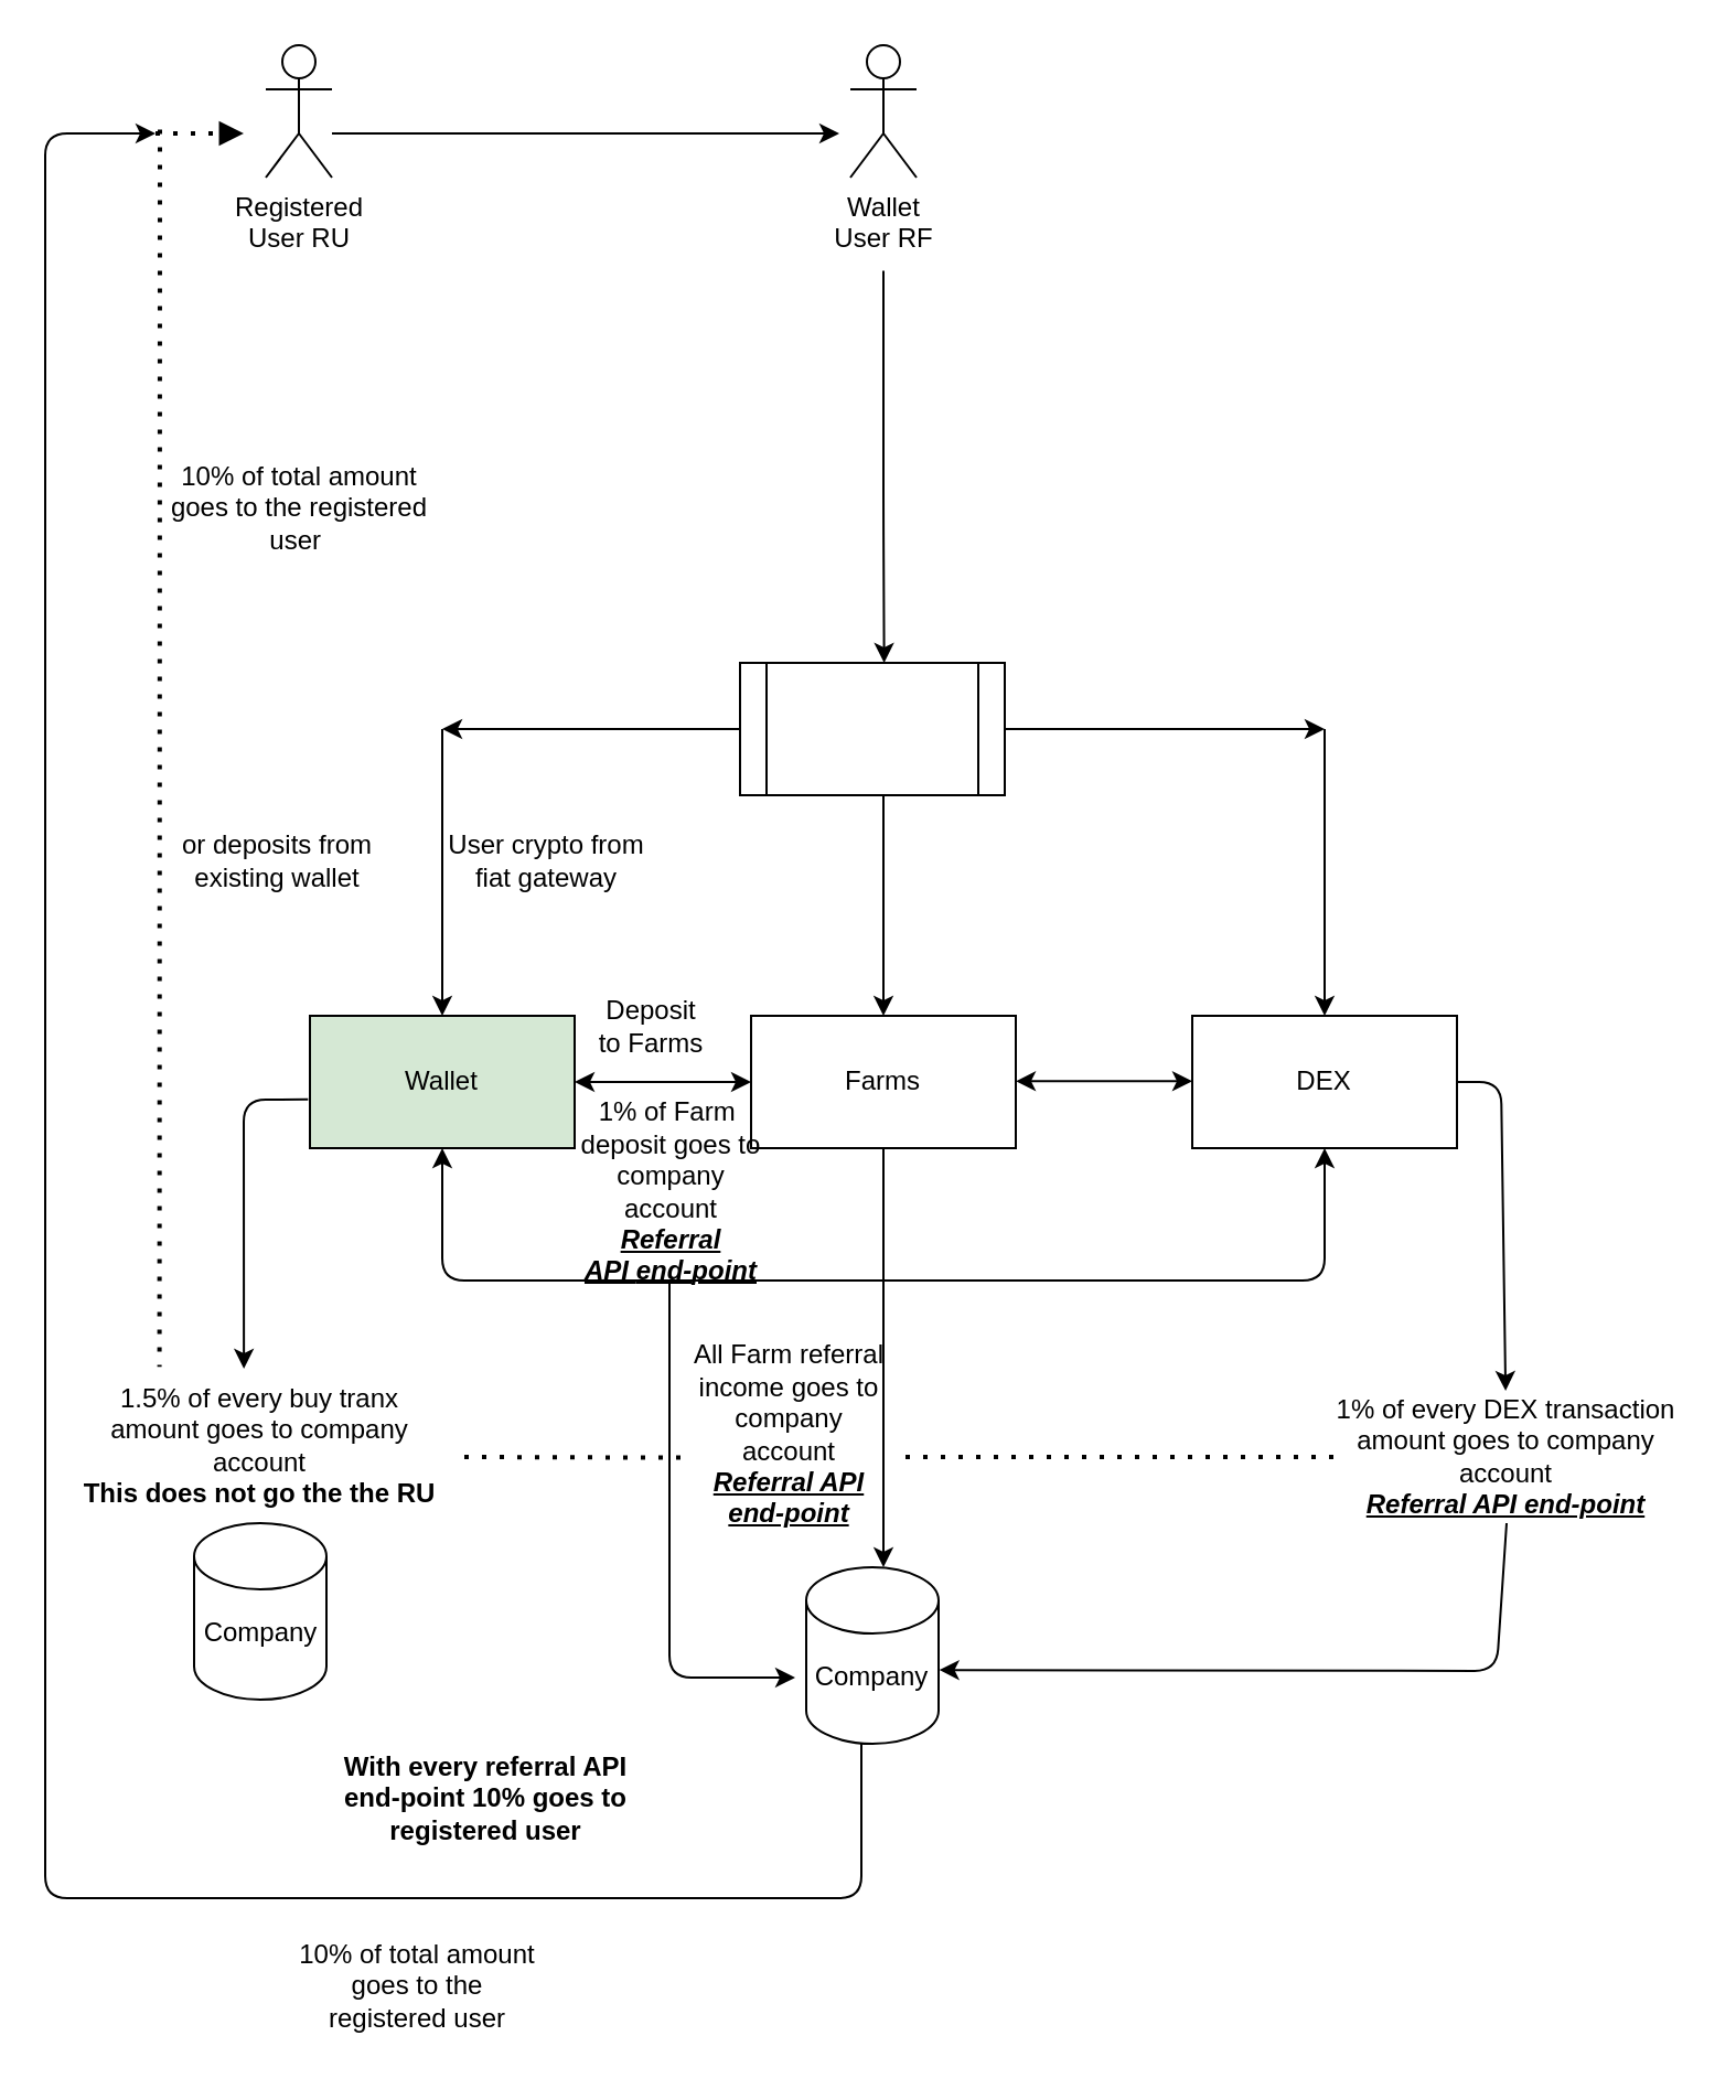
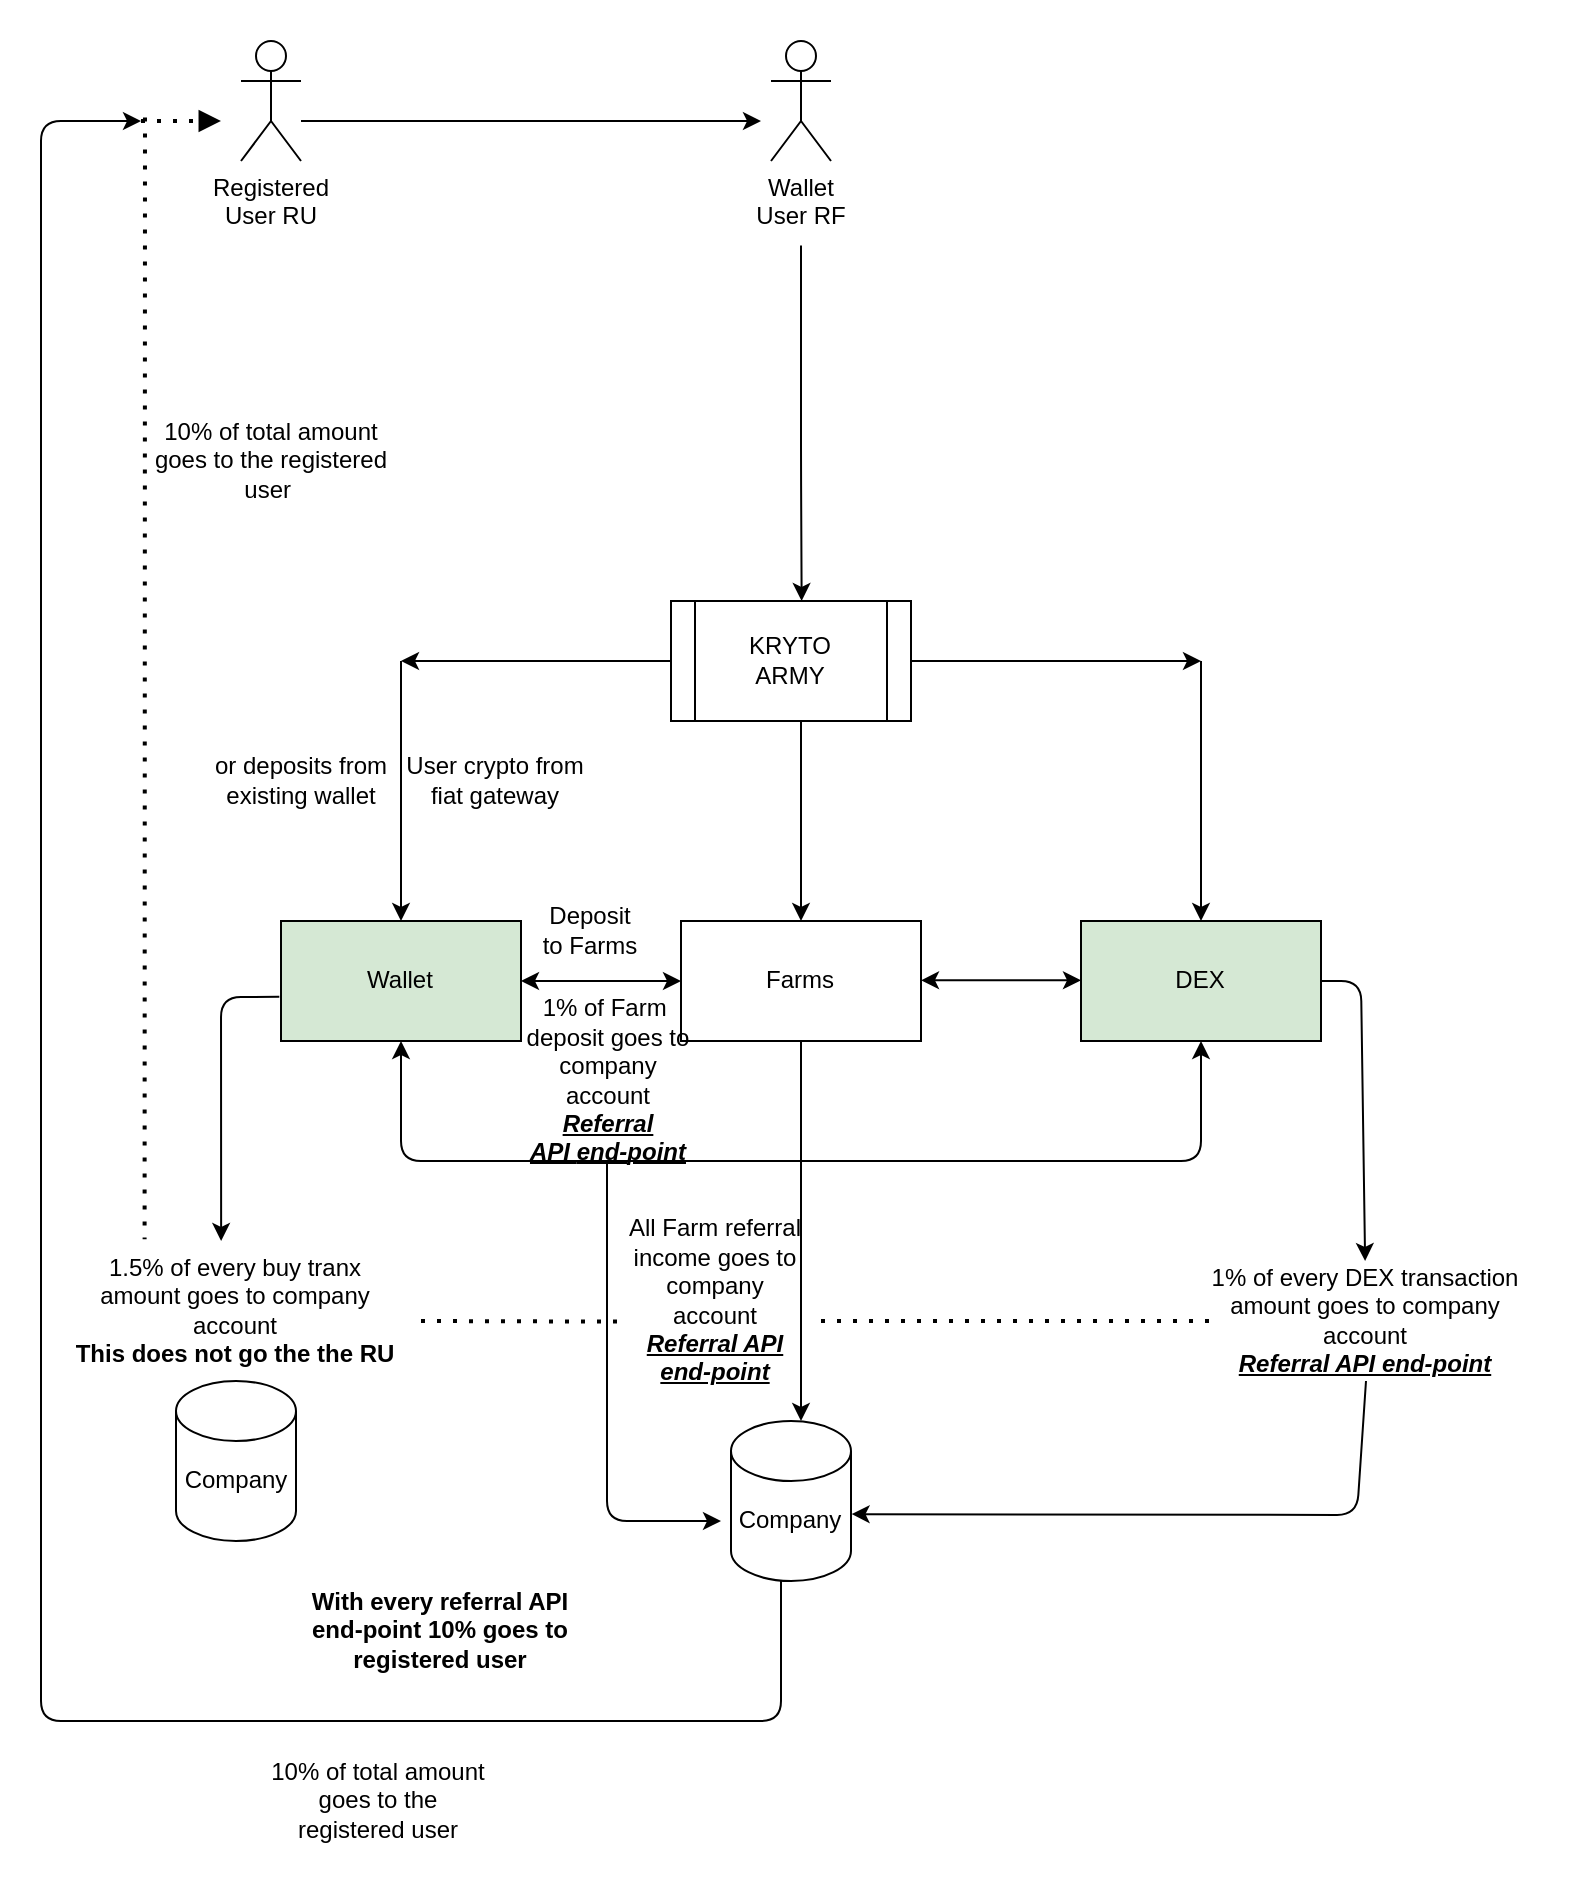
  <mxCell id="0" />
  <mxCell id="1" parent="0" />
  <mxCell id="2" value="" style="endArrow=classic;html=1;exitX=0.5;exitY=1;exitDx=0;exitDy=0;" parent="1" source="15" edge="1"><mxGeometry width="50" height="50" relative="1" as="geometry"><mxPoint x="400" y="590" as="sourcePoint" /><mxPoint x="400" y="710" as="targetPoint" /></mxGeometry></mxCell>
  <mxCell id="3" value="Wallet &lt;br&gt;User RF" style="shape=umlActor;verticalLabelPosition=bottom;verticalAlign=top;html=1;outlineConnect=0;" parent="1" vertex="1"><mxGeometry x="385" y="20" width="30" height="60" as="geometry" /></mxCell>
  <mxCell id="4" value="" style="shape=process;whiteSpace=wrap;html=1;backgroundOutline=1;" parent="1" vertex="1"><mxGeometry x="335" y="300" width="120" height="60" as="geometry" /></mxCell>
  <mxCell id="5" style="edgeStyle=orthogonalEdgeStyle;rounded=0;orthogonalLoop=1;jettySize=auto;html=1;" parent="1" source="6" edge="1"><mxGeometry relative="1" as="geometry"><mxPoint x="380" y="60" as="targetPoint" /><Array as="points"><mxPoint x="370" y="60" /></Array></mxGeometry></mxCell>
  <mxCell id="6" value="Registered&lt;br&gt;User RU" style="shape=umlActor;verticalLabelPosition=bottom;verticalAlign=top;html=1;outlineConnect=0;" parent="1" vertex="1"><mxGeometry x="120" y="20" width="30" height="60" as="geometry" /></mxCell>
  <mxCell id="7" value="" style="endArrow=classic;html=1;entryX=0.461;entryY=-0.037;entryDx=0;entryDy=0;entryPerimeter=0;" parent="1" edge="1"><mxGeometry width="50" height="50" relative="1" as="geometry"><mxPoint x="400" y="122.22" as="sourcePoint" /><mxPoint x="400.32" y="300" as="targetPoint" /><Array as="points"><mxPoint x="400" y="232.22" /></Array></mxGeometry></mxCell>
+ <mxCell id="8" value="KRYTO ARMY" style="text;html=1;strokeColor=none;fillColor=none;align=center;verticalAlign=middle;whiteSpace=wrap;rounded=0;" parent="1" vertex="1"><mxGeometry x="375" y="320" width="40" height="20" as="geometry" /></mxCell>
  <mxCell id="9" value="User crypto from fiat gateway" style="text;html=1;strokeColor=none;fillColor=none;align=center;verticalAlign=middle;whiteSpace=wrap;rounded=0;" parent="1" vertex="1"><mxGeometry x="200" y="370" width="95" height="40" as="geometry" /></mxCell>
  <mxCell id="10" value="" style="shape=cylinder3;whiteSpace=wrap;html=1;boundedLbl=1;backgroundOutline=1;size=15;" parent="1" vertex="1"><mxGeometry x="365" y="710" width="60" height="80" as="geometry" /></mxCell>
  <mxCell id="11" value="Company" style="text;html=1;strokeColor=none;fillColor=none;align=center;verticalAlign=middle;whiteSpace=wrap;rounded=0;" parent="1" vertex="1"><mxGeometry x="375" y="750" width="40" height="20" as="geometry" /></mxCell>
  <mxCell id="12" value="" style="endArrow=classic;html=1;" parent="1" edge="1"><mxGeometry width="50" height="50" relative="1" as="geometry"><mxPoint x="400" y="360" as="sourcePoint" /><mxPoint x="400" y="460" as="targetPoint" /></mxGeometry></mxCell>
  <mxCell id="13" value="1.5% of every buy tranx amount goes to company account&lt;br&gt;&lt;b&gt;This does not go the the RU&lt;/b&gt;" style="text;html=1;strokeColor=none;fillColor=none;align=center;verticalAlign=middle;whiteSpace=wrap;rounded=0;" parent="1" vertex="1"><mxGeometry x="35" y="620" width="165" height="70" as="geometry" /></mxCell>
  <mxCell id="14" value="Wallet" style="rounded=0;whiteSpace=wrap;html=1;fillColor=#d5e8d4;" parent="1" vertex="1"><mxGeometry x="140" y="460" width="120" height="60" as="geometry" /></mxCell>
  <mxCell id="15" value="Farms" style="rounded=0;whiteSpace=wrap;html=1;" parent="1" vertex="1"><mxGeometry x="340" y="460" width="120" height="60" as="geometry" /></mxCell>
- <mxCell id="16" value="DEX" style="rounded=0;whiteSpace=wrap;html=1;" parent="1" vertex="1"><mxGeometry x="540" y="460" width="120" height="60" as="geometry" /></mxCell>
+ <mxCell id="16" value="DEX" style="rounded=0;whiteSpace=wrap;html=1;fillColor=#d5e8d4;" parent="1" vertex="1"><mxGeometry x="540" y="460" width="120" height="60" as="geometry" /></mxCell>
  <mxCell id="17" value="" style="endArrow=classic;html=1;exitX=0;exitY=0.5;exitDx=0;exitDy=0;" parent="1" source="4" edge="1"><mxGeometry width="50" height="50" relative="1" as="geometry"><mxPoint x="100" y="320" as="sourcePoint" /><mxPoint x="200" y="330" as="targetPoint" /></mxGeometry></mxCell>
  <mxCell id="18" value="" style="endArrow=classic;html=1;entryX=0.5;entryY=0;entryDx=0;entryDy=0;" parent="1" target="14" edge="1"><mxGeometry width="50" height="50" relative="1" as="geometry"><mxPoint x="200" y="330" as="sourcePoint" /><mxPoint x="150" y="270" as="targetPoint" /></mxGeometry></mxCell>
  <mxCell id="19" value="All Farm referral income goes to company account&lt;br&gt;&lt;b&gt;&lt;i&gt;&lt;u&gt;Referral API end-point&lt;/u&gt;&lt;/i&gt;&lt;/b&gt;" style="text;html=1;strokeColor=none;fillColor=none;align=center;verticalAlign=middle;whiteSpace=wrap;rounded=0;" parent="1" vertex="1"><mxGeometry x="310" y="610" width="95" height="80" as="geometry" /></mxCell>
  <mxCell id="20" value="" style="endArrow=classic;startArrow=classic;html=1;entryX=0;entryY=0.5;entryDx=0;entryDy=0;" parent="1" target="15" edge="1"><mxGeometry width="50" height="50" relative="1" as="geometry"><mxPoint x="260" y="490" as="sourcePoint" /><mxPoint x="310" y="440" as="targetPoint" /></mxGeometry></mxCell>
  <mxCell id="21" value="" style="endArrow=classic;startArrow=classic;html=1;entryX=0;entryY=0.5;entryDx=0;entryDy=0;" parent="1" edge="1"><mxGeometry width="50" height="50" relative="1" as="geometry"><mxPoint x="460" y="489.66" as="sourcePoint" /><mxPoint x="540" y="489.66" as="targetPoint" /></mxGeometry></mxCell>
  <mxCell id="22" value="" style="endArrow=classic;html=1;" parent="1" edge="1"><mxGeometry width="50" height="50" relative="1" as="geometry"><mxPoint x="455" y="330" as="sourcePoint" /><mxPoint x="600" y="330" as="targetPoint" /></mxGeometry></mxCell>
  <mxCell id="23" value="" style="endArrow=classic;html=1;entryX=0.5;entryY=0;entryDx=0;entryDy=0;" parent="1" target="16" edge="1"><mxGeometry width="50" height="50" relative="1" as="geometry"><mxPoint x="600" y="330" as="sourcePoint" /><mxPoint x="610" y="340" as="targetPoint" /></mxGeometry></mxCell>
  <mxCell id="24" value="" style="endArrow=classic;startArrow=classic;html=1;exitX=0.5;exitY=1;exitDx=0;exitDy=0;" parent="1" source="16" edge="1"><mxGeometry width="50" height="50" relative="1" as="geometry"><mxPoint x="600" y="580" as="sourcePoint" /><mxPoint x="200" y="520" as="targetPoint" /><Array as="points"><mxPoint x="600" y="580" /><mxPoint x="200" y="580" /></Array></mxGeometry></mxCell>
  <mxCell id="25" value="" style="endArrow=classic;html=1;exitX=-0.007;exitY=0.632;exitDx=0;exitDy=0;exitPerimeter=0;entryX=0.455;entryY=0;entryDx=0;entryDy=0;entryPerimeter=0;" parent="1" source="14" target="13" edge="1"><mxGeometry width="50" height="50" relative="1" as="geometry"><mxPoint x="100" y="450" as="sourcePoint" /><mxPoint x="150" y="400" as="targetPoint" /><Array as="points"><mxPoint x="110" y="498" /></Array></mxGeometry></mxCell>
  <mxCell id="26" value="1% of every DEX transaction amount goes to company account&lt;br&gt;&lt;b&gt;&lt;i&gt;&lt;u&gt;Referral API end-point&lt;/u&gt;&lt;/i&gt;&lt;/b&gt;" style="text;html=1;strokeColor=none;fillColor=none;align=center;verticalAlign=middle;whiteSpace=wrap;rounded=0;" parent="1" vertex="1"><mxGeometry x="600" y="630" width="165" height="60" as="geometry" /></mxCell>
  <mxCell id="27" value="" style="endArrow=classic;html=1;" parent="1" target="26" edge="1"><mxGeometry width="50" height="50" relative="1" as="geometry"><mxPoint x="660" y="490" as="sourcePoint" /><mxPoint x="710" y="440" as="targetPoint" /><Array as="points"><mxPoint x="680" y="490" /></Array></mxGeometry></mxCell>
  <mxCell id="28" value="" style="endArrow=classic;html=1;exitX=0.5;exitY=1;exitDx=0;exitDy=0;entryX=1.005;entryY=0.582;entryDx=0;entryDy=0;entryPerimeter=0;" parent="1" source="26" target="10" edge="1"><mxGeometry width="50" height="50" relative="1" as="geometry"><mxPoint x="540" y="690" as="sourcePoint" /><mxPoint x="590" y="640" as="targetPoint" /><Array as="points"><mxPoint x="678" y="757" /></Array></mxGeometry></mxCell>
  <mxCell id="29" value="" style="endArrow=none;dashed=1;html=1;dashPattern=1 3;strokeWidth=2;" parent="1" edge="1"><mxGeometry width="50" height="50" relative="1" as="geometry"><mxPoint x="410" y="660" as="sourcePoint" /><mxPoint x="610" y="660" as="targetPoint" /></mxGeometry></mxCell>
  <mxCell id="30" value="" style="endArrow=none;dashed=1;html=1;dashPattern=1 3;strokeWidth=2;" parent="1" edge="1"><mxGeometry width="50" height="50" relative="1" as="geometry"><mxPoint x="210" y="660" as="sourcePoint" /><mxPoint x="310" y="660.31" as="targetPoint" /></mxGeometry></mxCell>
  <mxCell id="31" value="" style="endArrow=none;dashed=1;html=1;dashPattern=1 3;strokeWidth=2;entryX=0.223;entryY=-0.013;entryDx=0;entryDy=0;entryPerimeter=0;" parent="1" target="13" edge="1"><mxGeometry width="50" height="50" relative="1" as="geometry"><mxPoint x="72" y="58.276" as="sourcePoint" /><mxPoint x="70" y="630.31" as="targetPoint" /></mxGeometry></mxCell>
  <mxCell id="32" value="" style="endArrow=block;dashed=1;html=1;dashPattern=1 3;strokeWidth=2;endFill=1;" parent="1" edge="1"><mxGeometry width="50" height="50" relative="1" as="geometry"><mxPoint x="70" y="60" as="sourcePoint" /><mxPoint x="110" y="60" as="targetPoint" /></mxGeometry></mxCell>
  <mxCell id="33" value="" style="endArrow=classic;html=1;" parent="1" edge="1"><mxGeometry width="50" height="50" relative="1" as="geometry"><mxPoint x="390" y="790" as="sourcePoint" /><mxPoint x="70" y="60" as="targetPoint" /><Array as="points"><mxPoint x="390" y="860" /><mxPoint x="20" y="860" /><mxPoint x="20" y="60" /></Array></mxGeometry></mxCell>
  <mxCell id="34" value="&lt;b&gt;With every referral API end-point 10% goes to registered user&lt;/b&gt;" style="text;html=1;strokeColor=none;fillColor=none;align=center;verticalAlign=middle;whiteSpace=wrap;rounded=0;" parent="1" vertex="1"><mxGeometry x="150" y="770" width="140" height="90" as="geometry" /></mxCell>
  <mxCell id="35" value="10% of total amount goes to the registered user&amp;nbsp;" style="text;html=1;strokeColor=none;fillColor=none;align=center;verticalAlign=middle;whiteSpace=wrap;rounded=0;" parent="1" vertex="1"><mxGeometry x="72.5" y="190" width="125" height="80" as="geometry" /></mxCell>
  <mxCell id="36" value="Deposit to Farms" style="text;html=1;strokeColor=none;fillColor=none;align=center;verticalAlign=middle;whiteSpace=wrap;rounded=0;" parent="1" vertex="1"><mxGeometry x="270" y="450" width="50" height="30" as="geometry" /></mxCell>
  <mxCell id="37" value="1% of Farm&amp;nbsp; deposit goes to company account&lt;br&gt;&lt;b&gt;&lt;i&gt;&lt;u&gt;Referral API&amp;nbsp;&lt;/u&gt;&lt;/i&gt;&lt;/b&gt;&lt;b&gt;&lt;i&gt;&lt;u&gt;end-&lt;/u&gt;&lt;/i&gt;&lt;/b&gt;&lt;b&gt;&lt;i&gt;&lt;u&gt;point&lt;/u&gt;&lt;/i&gt;&lt;/b&gt;" style="text;html=1;strokeColor=none;fillColor=none;align=center;verticalAlign=middle;whiteSpace=wrap;rounded=0;" parent="1" vertex="1"><mxGeometry x="259" y="500" width="90" height="80" as="geometry" /></mxCell>
  <mxCell id="38" value="" style="endArrow=classic;html=1;" parent="1" edge="1"><mxGeometry width="50" height="50" relative="1" as="geometry"><mxPoint x="303" y="580" as="sourcePoint" /><mxPoint x="360" y="760" as="targetPoint" /><Array as="points"><mxPoint x="303" y="760" /></Array></mxGeometry></mxCell>
  <mxCell id="39" value="10% of total amount goes to the registered user" style="text;html=1;strokeColor=none;fillColor=none;align=center;verticalAlign=middle;whiteSpace=wrap;rounded=0;" parent="1" vertex="1"><mxGeometry x="130" y="870" width="117.5" height="60" as="geometry" /></mxCell>
  <mxCell id="40" value="" style="shape=cylinder3;whiteSpace=wrap;html=1;boundedLbl=1;backgroundOutline=1;size=15;" vertex="1" parent="1"><mxGeometry x="87.5" y="690" width="60" height="80" as="geometry" /></mxCell>
  <mxCell id="41" value="Company" style="text;html=1;strokeColor=none;fillColor=none;align=center;verticalAlign=middle;whiteSpace=wrap;rounded=0;" vertex="1" parent="1"><mxGeometry x="97.5" y="730" width="40" height="20" as="geometry" /></mxCell>
- <mxCell id="42" value="or deposits from existing wallet" style="text;html=1;strokeColor=none;fillColor=none;align=center;verticalAlign=middle;whiteSpace=wrap;rounded=0;" vertex="1" parent="1"><mxGeometry x="77.5" y="370" width="95" height="40" as="geometry" /></mxCell>
+ <mxCell id="42" value="or deposits from existing wallet" style="text;html=1;strokeColor=none;fillColor=none;align=center;verticalAlign=middle;whiteSpace=wrap;rounded=0;" vertex="1" parent="1"><mxGeometry x="102.5" y="370" width="95" height="40" as="geometry" /></mxCell>
